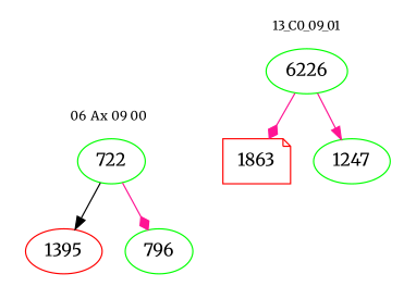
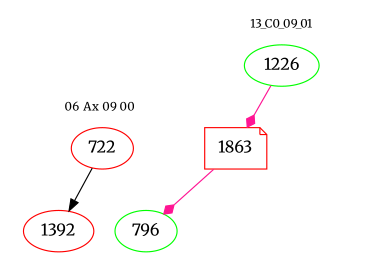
  digraph {
    fontname=Merriweather
    node [color=green fontname=Merriweather shape=ellipse]
    edge [arrowhead=diamond color=deeppink fontname=Merriweather]
-   n1 [label=722]
+   n1 [color=red label=722]
    n2 [label=796]
-   n3 [color=red label=1395]
-   n4 [label=6226]
+   n3 [color=red label=1392]
+   n4 [label=1226]
    n5 [color=red label=1863 shape=note]
-   n6 [label=1247]
    subgraph cluster_1 {
      color=white
      fontsize=10
      label="06_Ax_09_00"
      n1
      n2
      n3
    }
    subgraph cluster_2 {
      color=white
      fontsize=10
      label="13_C0_09_01"
      n4
      n5
-     n6
    }
-   n1 -> n2
+   n5 -> n2
    n1 -> n3 [arrowhead=normal color=black]
    n4 -> n5
-   n4 -> n6 [arrowhead=normal]
  }
